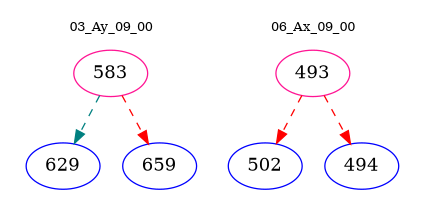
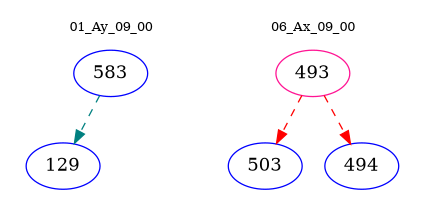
  digraph {
    node [color=blue]
    edge [color=red style=dashed]
-   n1 [color=deeppink label=583]
-   n2 [label=629]
-   n3 [label=659]
+   n1 [label=583]
+   n2 [label=129]
    n4 [color=deeppink label=493]
-   n5 [label=502]
+   n5 [label=503]
    n6 [label=494]
    subgraph cluster_1 {
      color=white
      fontsize=10
-     label="03_Ay_09_00"
+     label="01_Ay_09_00"
      n1
      n2
-     n3
    }
    subgraph cluster_2 {
      color=white
      fontsize=10
      label="06_Ax_09_00"
      n4
      n5
      n6
    }
    n1 -> n2 [color=teal]
-   n1 -> n3
    n4 -> n5
    n4 -> n6
  }
